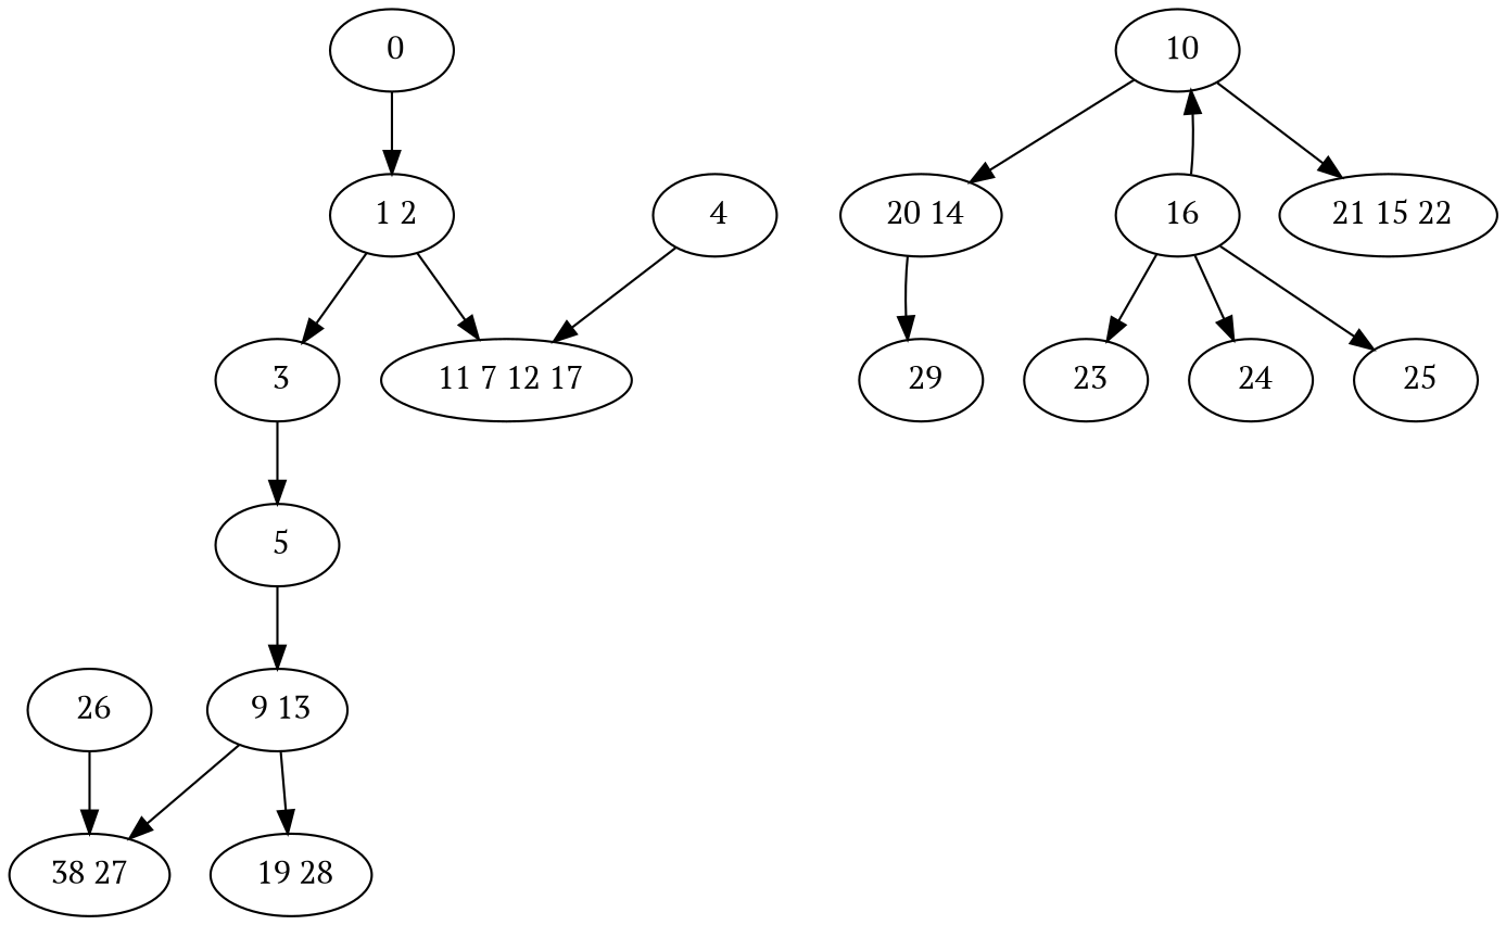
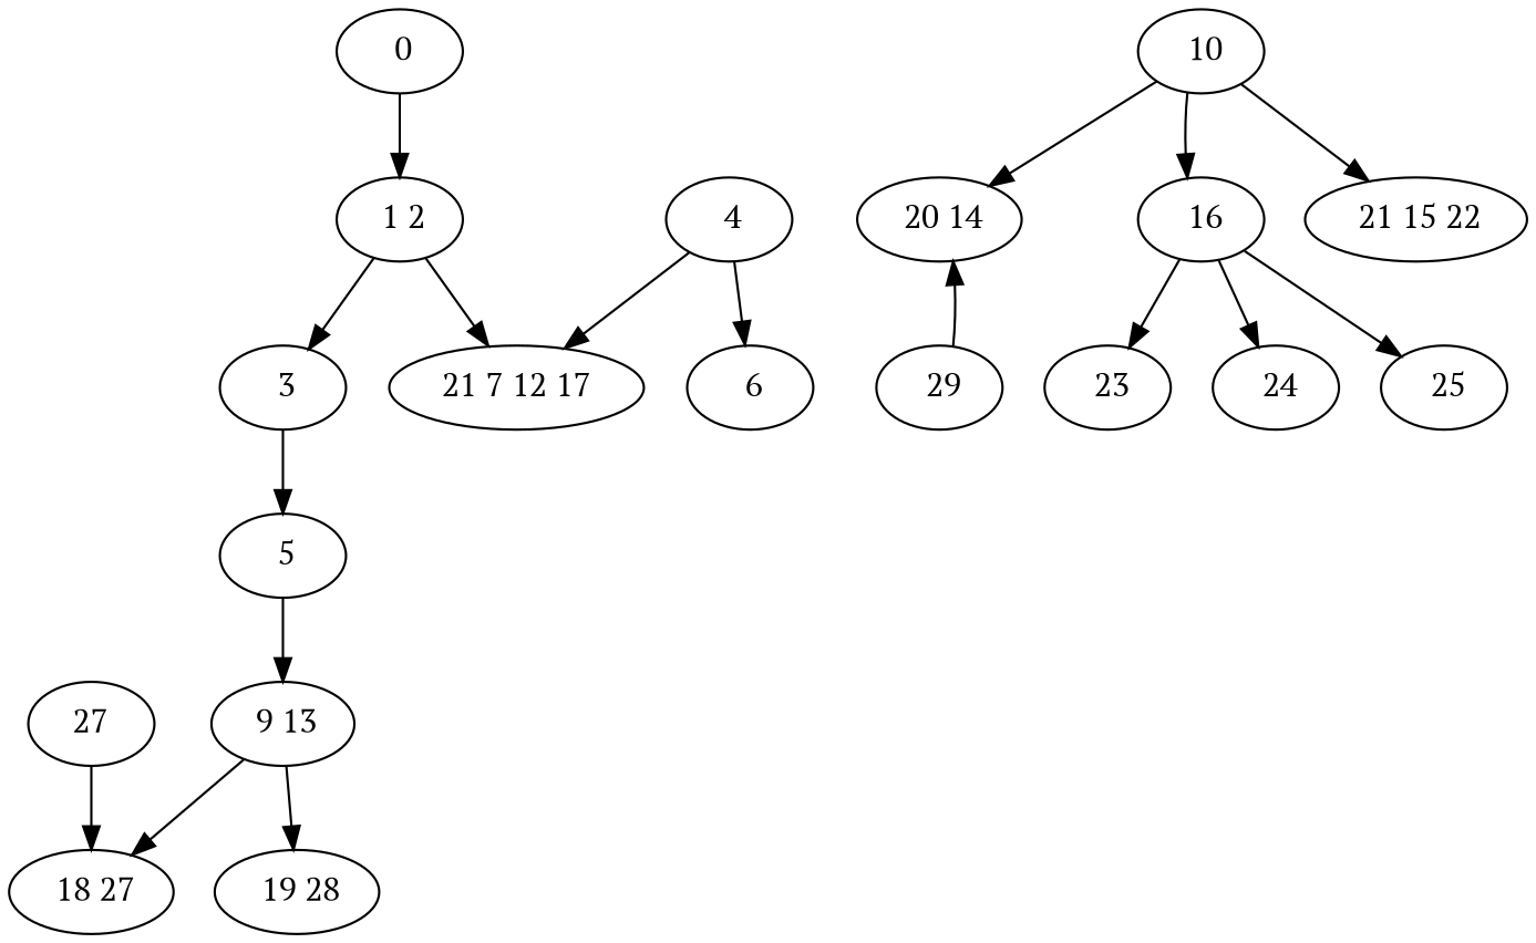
  digraph {
    fontname="PT Serif"
    node [fontname="PT Serif"]
    edge [fontname="PT Serif"]
    " 0"
    " 1 2"
    " 3"
-   " 11 7 12 17"
+   " 11 7 12 17" [label="21 7 12 17"]
    " 5"
    " 4"
+   " 6"
    " 9 13"
    " 10"
    " 20 14"
    " 16"
    " 21 15 22"
-   " 18 27" [label="38 27"]
+   " 18 27"
    " 19 28"
    " 29"
    " 23"
    " 24"
    " 25"
-   " 26"
+   " 26" [label=27]
    " 0" -> " 1 2"
    " 1 2" -> " 3"
    " 1 2" -> " 11 7 12 17"
    " 3" -> " 5"
    " 5" -> " 9 13"
    " 4" -> " 11 7 12 17"
+   " 4" -> " 6"
    " 9 13" -> " 18 27"
    " 9 13" -> " 19 28"
    " 10" -> " 20 14"
-   " 16" -> " 10"
+   " 10" -> " 16"
    " 10" -> " 21 15 22"
-   " 20 14" -> " 29"
+   " 29" -> " 20 14"
    " 16" -> " 23"
    " 16" -> " 24"
    " 16" -> " 25"
    " 26" -> " 18 27"
  }
